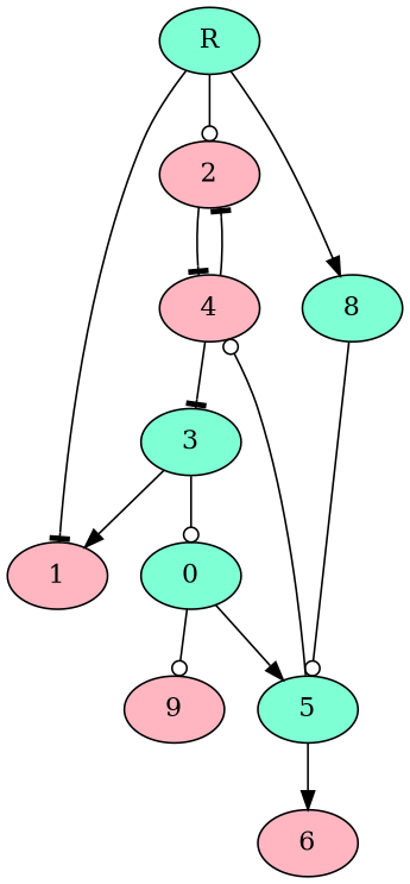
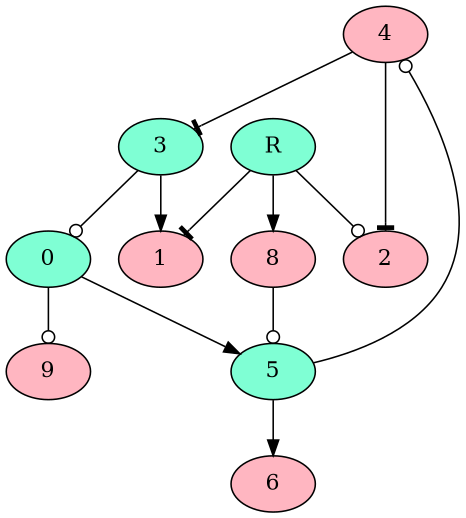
  digraph {
    node [fillcolor=lightpink style=filled]
    edge [arrowhead=odot]
    2
    4
    3 [fillcolor=aquamarine]
    1
    n5 [fillcolor=aquamarine label=0]
    5 [fillcolor=aquamarine]
    9
    6
-   8 [fillcolor=aquamarine]
+   8
    R [fillcolor=aquamarine]
-   2 -> 4 [arrowhead=tee]
    4 -> 2 [arrowhead=tee]
    4 -> 3 [arrowhead=tee]
    3 -> 1 [arrowhead=normal]
    3 -> n5
    n5 -> 5 [arrowhead=normal]
    n5 -> 9
    5 -> 4
    5 -> 6 [arrowhead=normal]
    8 -> 5
    R -> 2
    R -> 1 [arrowhead=tee]
    R -> 8 [arrowhead=normal]
  }
